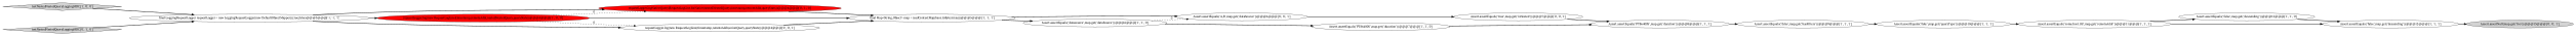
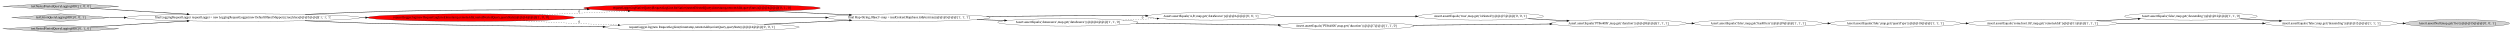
  digraph {
    rankdir=LR
    fontname="PT Serif"
    node [fillcolor=white shape=ellipse style=filled fontname="PT Serif"]
    edge [style=bold fontname="PT Serif"]
    n1 [label="Assert.assertEquals(\"PT86400S\",map.get(\"duration\"))@@@7@@@['1', '1', '0']"]
    n2 [label="Assert.assertEquals(\"PT86400S\",map.get(\"duration\"))@@@8@@@['1', '1', '1']"]
    n3 [label="Assert.assertEquals(\"false\",map.get(\"hasFilters\"))@@@9@@@['1', '1', '1']"]
    n4 [fillcolor=red label="requestLogger.logNativeQuery(RequestLogLine.forNative(nestedNestedQuery,timestamp,remoteAddr,queryStats))@@@4@@@['0', '1', '0']"]
    n5 [label="final Map<String,Object> map = readContextMap(baos.toByteArray())@@@5@@@['1', '1', '1']"]
    n6 [fillcolor=lightgray label="Assert.assertNull(map.get(\"foo\"))@@@13@@@['0', '0', '1']"]
    n7 [label="Assert.assertEquals(\"false\",map.get(\"descending\"))@@@12@@@['1', '1', '0']"]
    n8 [label="Assert.assertEquals(\"false\",map.get(\"descending\"))@@@12@@@['1', '1', '1']"]
    n9 [label="Assert.assertEquals(\"A,B\",map.get(\"dataSource\"))@@@6@@@['0', '0', '1']"]
    n10 [label="Assert.assertEquals(\"true\",map.get(\"isNested\"))@@@7@@@['0', '0', '1']"]
    n11 [fillcolor=red label="requestLogger.log(new RequestLogLine(timestamp,remoteAddr,nestedNestedQuery,queryStats))@@@4@@@['1', '0', '0']"]
    n12 [label="requestLogger.log(new RequestLogLine(timestamp,remoteAddr,unionQuery,queryStats))@@@4@@@['0', '0', '1']"]
    n13 [label="Assert.assertEquals(\"some.host.tld\",map.get(\"remoteAddr\"))@@@11@@@['1', '1', '1']"]
    n14 [label="Assert.assertEquals(\"datasource\",map.get(\"dataSource\"))@@@6@@@['1', '1', '0']"]
    n15 [label="Assert.assertEquals(\"fake\",map.get(\"queryType\"))@@@10@@@['1', '1', '1']"]
    n16 [fillcolor=lightgray label="testNestedNestedQueryLoggingMDC['1', '0', '0']" shape=diamond]
    n17 [label="final LoggingRequestLogger requestLogger = new LoggingRequestLogger(new DefaultObjectMapper(),true,false)@@@3@@@['1', '1', '1']"]
+   n18 [fillcolor=lightgray label="testUnionQueryLoggingMDC['0', '0', '1']" shape=diamond]
    n19 [fillcolor=lightgray label="testNestedNestedQueryLoggingMDC['0', '1', '0']" shape=diamond]
    n1 -> n2
    n2 -> n3
    n3 -> n15
    n4 -> n5
    n5 -> n9
    n5 -> n14
    n7 -> n8
    n8 -> n6
    n9 -> n10
    n10 -> n2
    n11 -> n4 [label=0 style=dashed]
    n11 -> n5
    n11 -> n12 [label=0 style=dashed]
    n12 -> n5
    n13 -> n7
    n13 -> n8
    n14 -> n1
    n14 -> n9 [label=0 style=dashed]
    n15 -> n13
    n16 -> n17
    n17 -> n4
    n17 -> n11
    n17 -> n12
+   n18 -> n17
    n19 -> n17
  }
